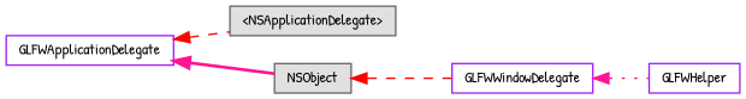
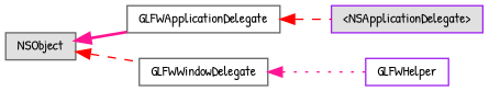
  digraph {
    fontname="Patrick Hand"
    rankdir=LR
    node [color=gray40 fillcolor=white fontname="Patrick Hand" fontsize=10 shape=box style=filled]
    edge [color=red dir=back fontname="Patrick Hand" fontsize=10 labelfontname=Helvetica labelfontsize=10 style=dashed]
-   n1 [fillcolor="#E0E0E0" height=0.2 label="\<NSApplicationDelegate\>" width=0.4]
-   n2 [color=purple height=0.2 label=GLFWApplicationDelegate width=0.4]
+   n1 [color=purple fillcolor="#E0E0E0" height=0.2 label="\<NSApplicationDelegate\>" width=0.4]
+   n2 [height=0.2 label=GLFWApplicationDelegate width=0.4]
    n3 [fillcolor="#E0E0E0" height=0.2 label=NSObject width=0.4]
-   n4 [color=purple height=0.2 label=GLFWWindowDelegate width=0.4]
+   n4 [height=0.2 label=GLFWWindowDelegate width=0.4]
    n5 [color=purple height=0.2 label=GLFWHelper width=0.4]
    n2 -> n1
-   n2 -> n3 [color=deeppink style=bold]
+   n3 -> n2 [color=deeppink style=bold]
    n3 -> n4
    n4 -> n5 [color=deeppink style=dotted]
  }
